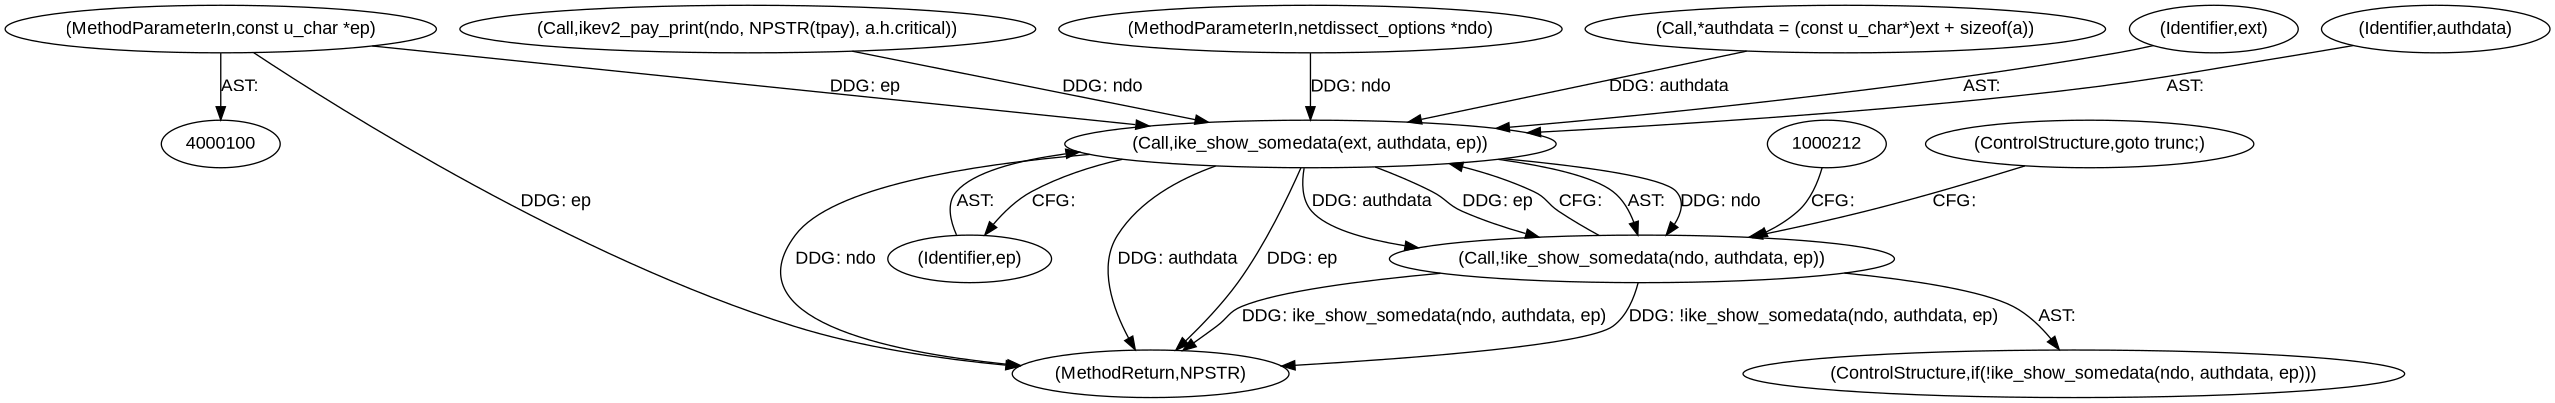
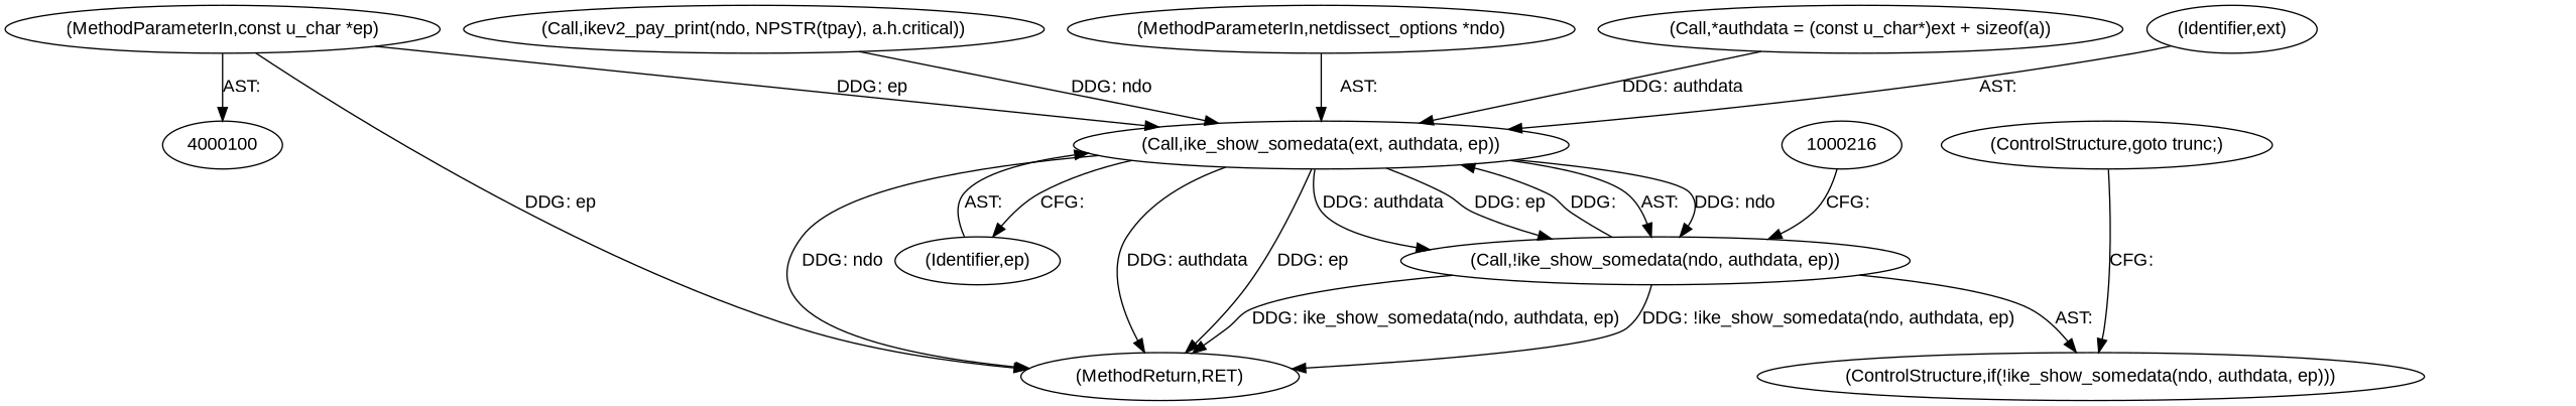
  digraph {
    fontname="Liberation Sans"
    node [fontname="Liberation Sans"]
    edge [fontname="Liberation Sans"]
    n1 [label="(MethodParameterIn,const u_char *ep)"]
    n2 [label="(Call,ike_show_somedata(ext, authdata, ep))"]
-   n3 [label="(MethodReturn,NPSTR)"]
+   n3 [label="(MethodReturn,RET)"]
    n4 [label=4000100]
    n5 [label="(Call,!ike_show_somedata(ndo, authdata, ep))"]
    n6 [label="(Identifier,ep)"]
    n7 [label="(ControlStructure,if(!ike_show_somedata(ndo, authdata, ep)))"]
-   n8 [label="(Identifier,authdata)"]
    n9 [label="(ControlStructure,goto trunc;)"]
    n10 [label="(Call,ikev2_pay_print(ndo, NPSTR(tpay), a.h.critical))"]
    n11 [label="(MethodParameterIn,netdissect_options *ndo)"]
    n12 [label="(Call,*authdata = (const u_char*)ext + sizeof(a))"]
    n13 [label="(Identifier,ext)"]
-   1000216 [label=1000212]
+   1000216
    n1 -> n2 [label="DDG: ep"]
    n1 -> n3 [label="DDG: ep"]
    n1 -> n4 [label="AST: "]
    n2 -> n3 [label="DDG: ndo"]
    n2 -> n3 [label="DDG: authdata"]
    n2 -> n3 [label="DDG: ep"]
    n2 -> n5 [label="AST: "]
    n2 -> n5 [label="DDG: ndo"]
    n2 -> n5 [label="DDG: authdata"]
    n2 -> n5 [label="DDG: ep"]
    n2 -> n6 [label="CFG: "]
-   n5 -> n2 [label="CFG: "]
+   n5 -> n2 [label="DDG: "]
    n5 -> n3 [label="DDG: !ike_show_somedata(ndo, authdata, ep)"]
    n5 -> n3 [label="DDG: ike_show_somedata(ndo, authdata, ep)"]
    n5 -> n7 [label="AST: "]
    n6 -> n2 [label="AST: "]
-   n8 -> n2 [label="AST: "]
-   n9 -> n5 [label="CFG: "]
+   n9 -> n7 [label="CFG: "]
    n10 -> n2 [label="DDG: ndo"]
-   n11 -> n2 [label="DDG: ndo"]
+   n11 -> n2 [label="AST: "]
    n12 -> n2 [label="DDG: authdata"]
    n13 -> n2 [label="AST: "]
    1000216 -> n5 [label="CFG: "]
  }
